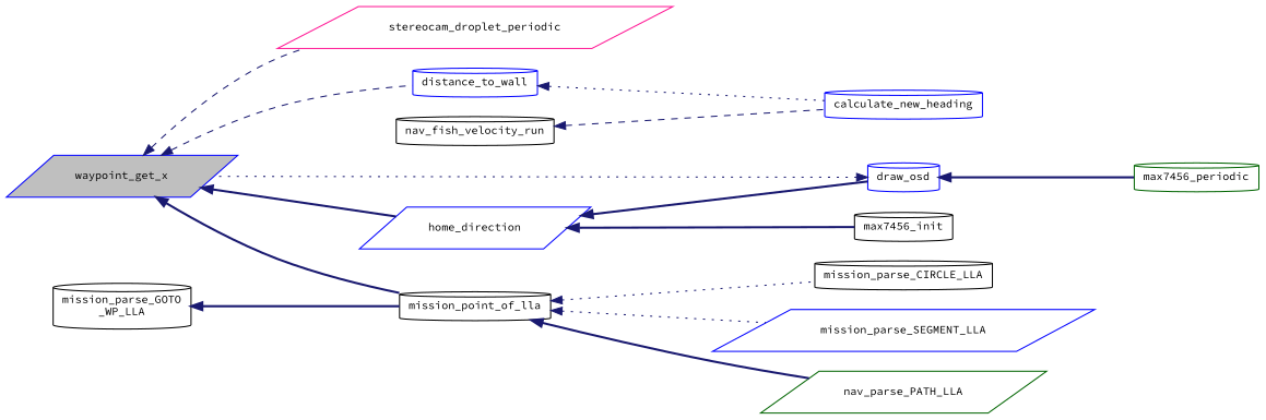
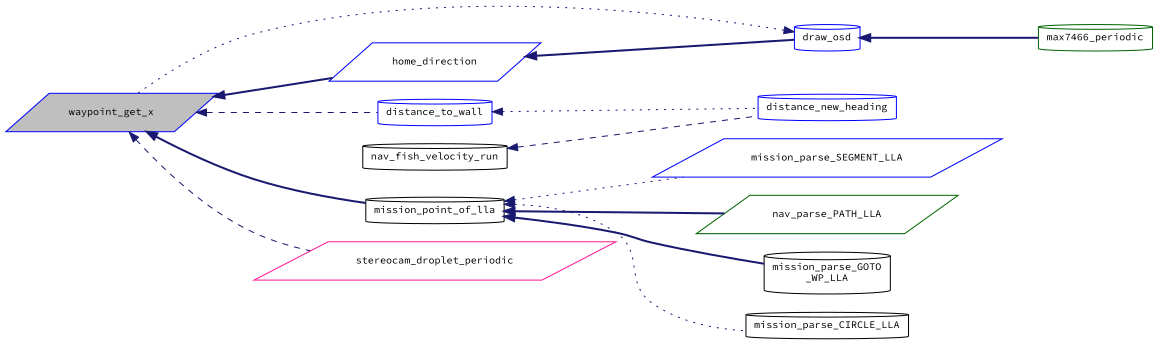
  digraph {
    fontname="Source Code Pro"
    rankdir=LR
    node [color=blue fillcolor=white fontname="Source Code Pro" fontsize=10 shape=cylinder style=filled]
    edge [color=midnightblue dir=back fontname="Source Code Pro" fontsize=10 labelfontname=FreeSans labelfontsize=10 style=bold]
    n1 [fillcolor=grey75 fontcolor=black height=0.2 label=waypoint_get_x shape=parallelogram width=0.4]
    n2 [height=0.2 label=distance_to_wall width=0.4]
    n3 [height=0.2 label=home_direction shape=parallelogram width=0.4]
    n4 [color=black height=0.2 label=mission_point_of_lla width=0.4]
    n5 [color=deeppink height=0.2 label=stereocam_droplet_periodic shape=parallelogram width=0.4]
-   n6 [height=0.2 label=calculate_new_heading width=0.4]
+   n6 [height=0.2 label=distance_new_heading width=0.4]
    n7 [height=0.2 label=draw_osd width=0.4]
-   n8 [color=darkgreen height=0.2 label=max7456_periodic width=0.4]
-   n9 [color=black height=0.2 label=max7456_init width=0.4]
+   n8 [color=darkgreen height=0.2 label=max7466_periodic width=0.4]
    n10 [color=black height=0.2 label="mission_parse_GOTO\l_WP_LLA" width=0.4]
    n11 [color=black height=0.2 label=mission_parse_CIRCLE_LLA width=0.4]
    n12 [height=0.2 label=mission_parse_SEGMENT_LLA shape=parallelogram width=0.4]
    n13 [color=darkgreen height=0.2 label=nav_parse_PATH_LLA shape=parallelogram width=0.4]
    n14 [color=black height=0.2 label=nav_fish_velocity_run width=0.4]
    n1 -> n2 [style=dashed]
    n1 -> n3
    n1 -> n4
    n1 -> n5 [style=dashed]
    n2 -> n6 [style=dotted]
    n3 -> n7
-   n3 -> n9
-   n10 -> n4
+   n4 -> n10
    n4 -> n11 [style=dotted]
    n4 -> n12 [style=dotted]
    n4 -> n13
    n7 -> n1 [style=dotted]
    n7 -> n8
    n14 -> n6 [style=dashed]
  }
